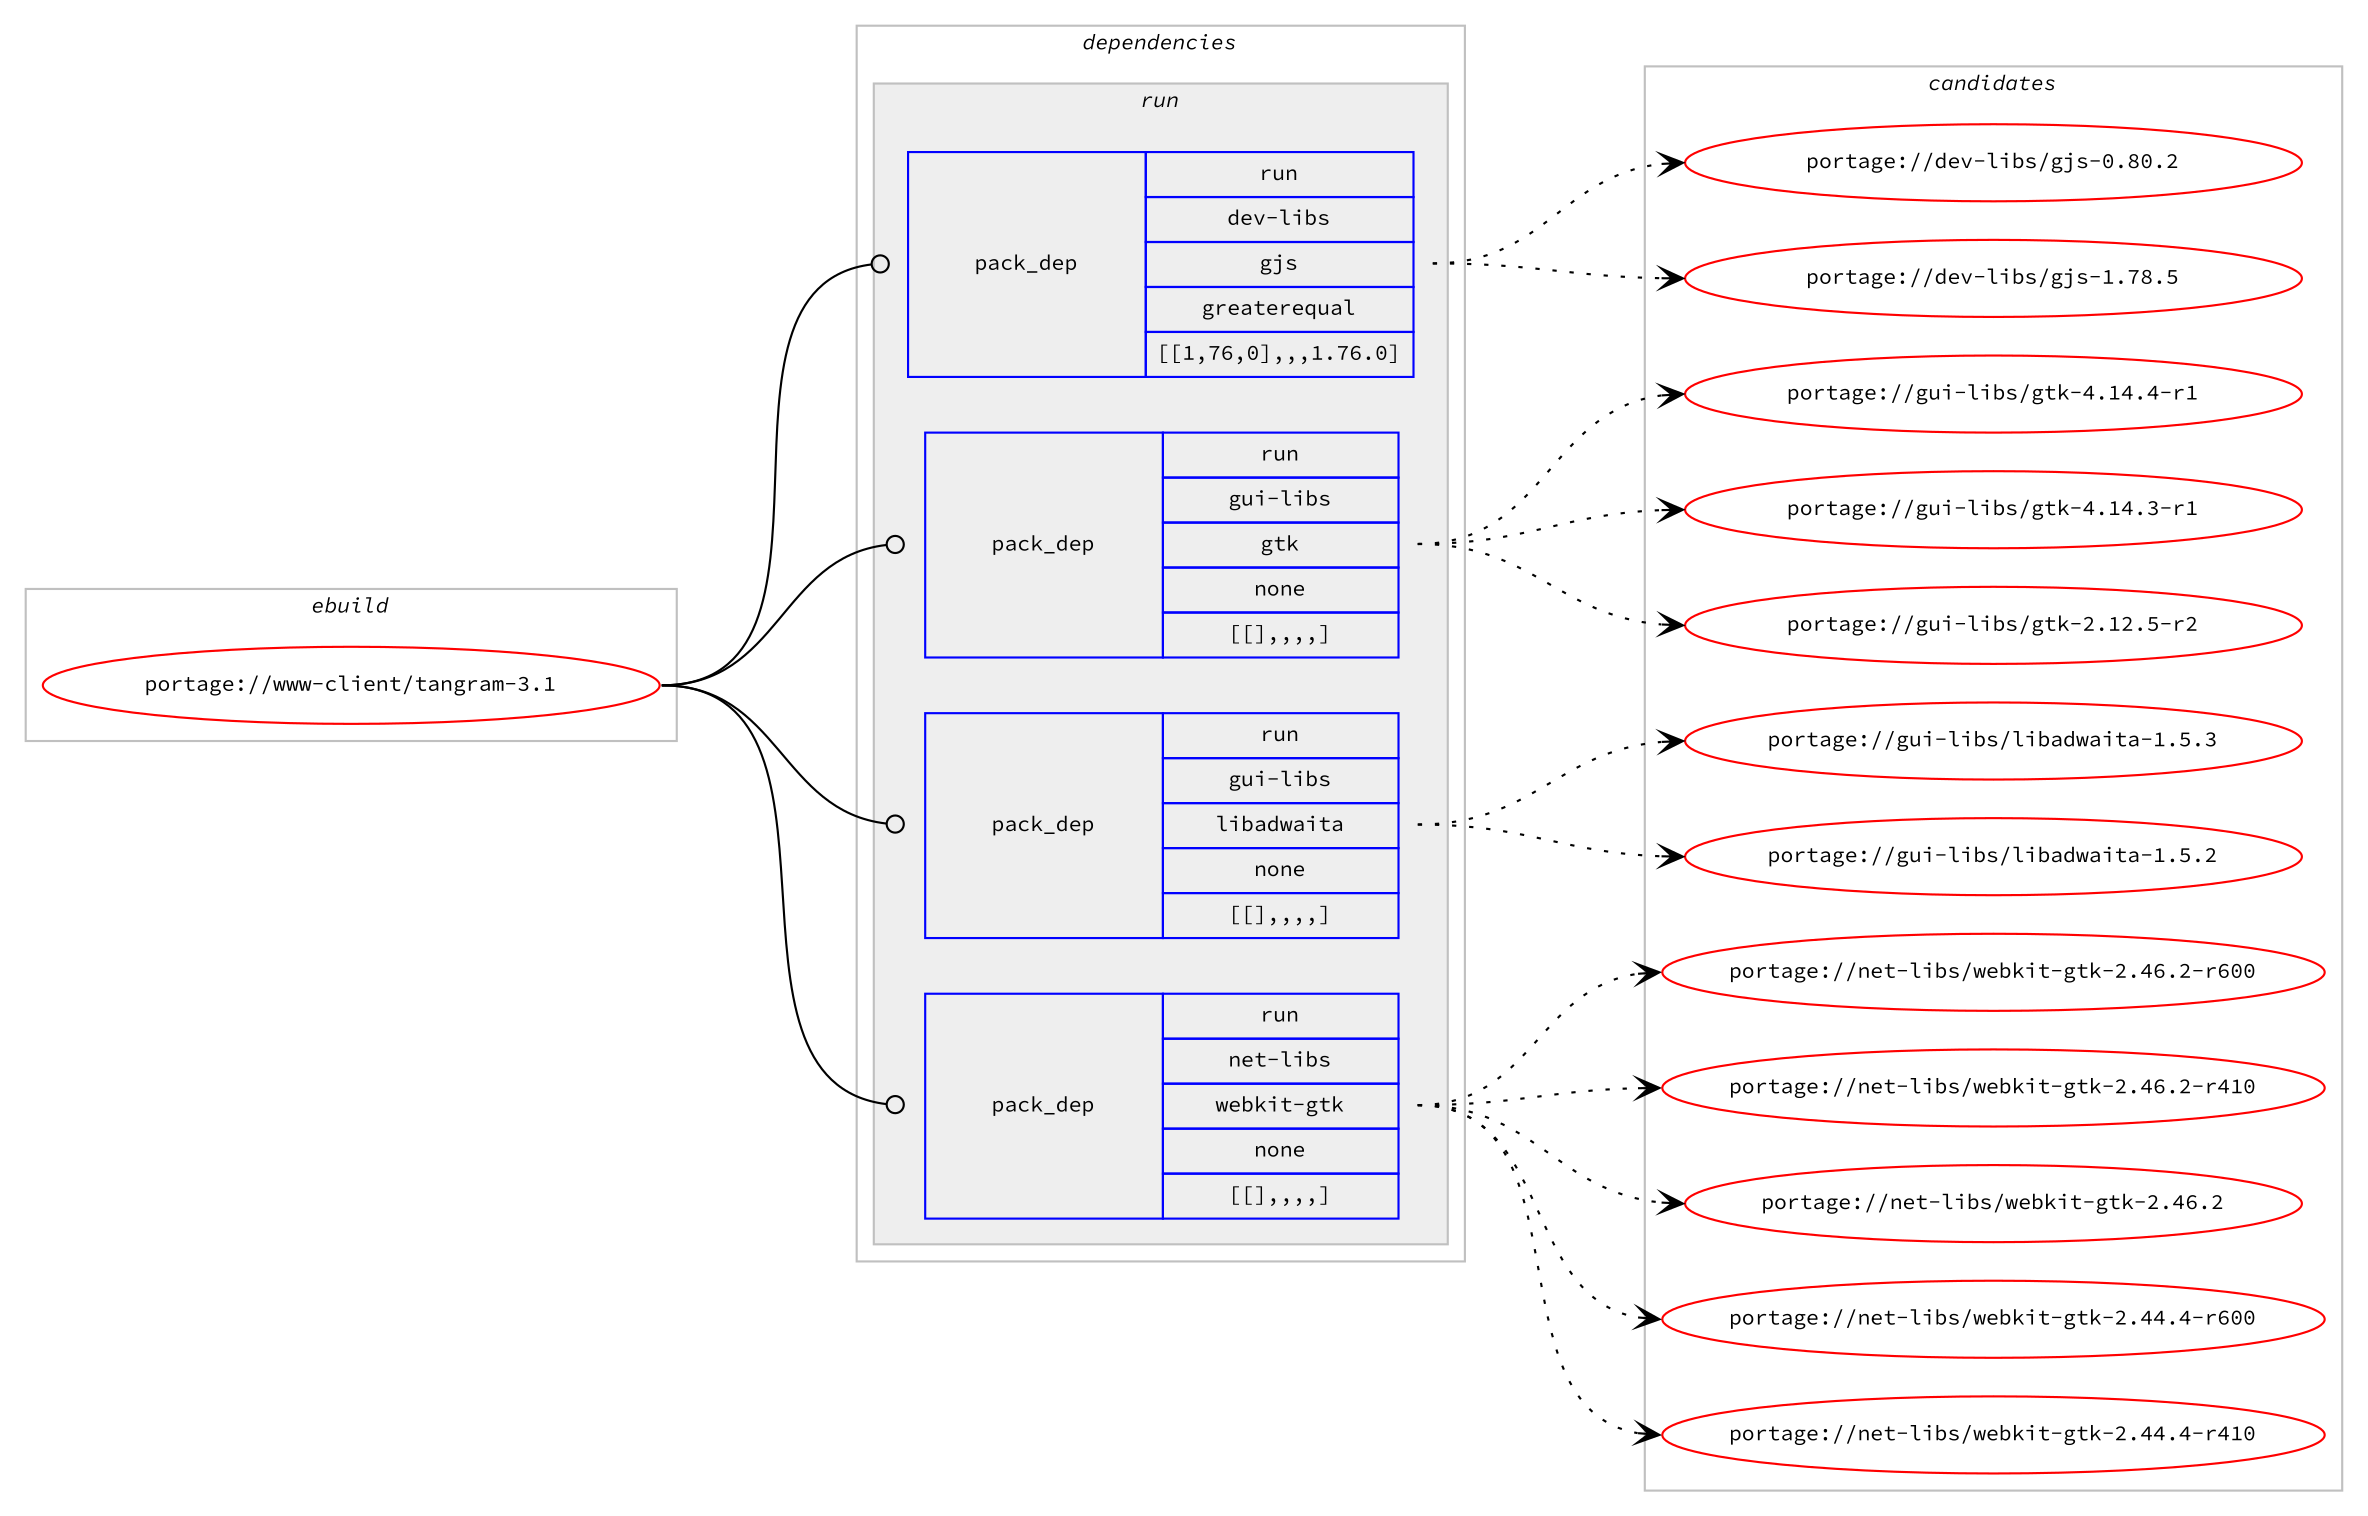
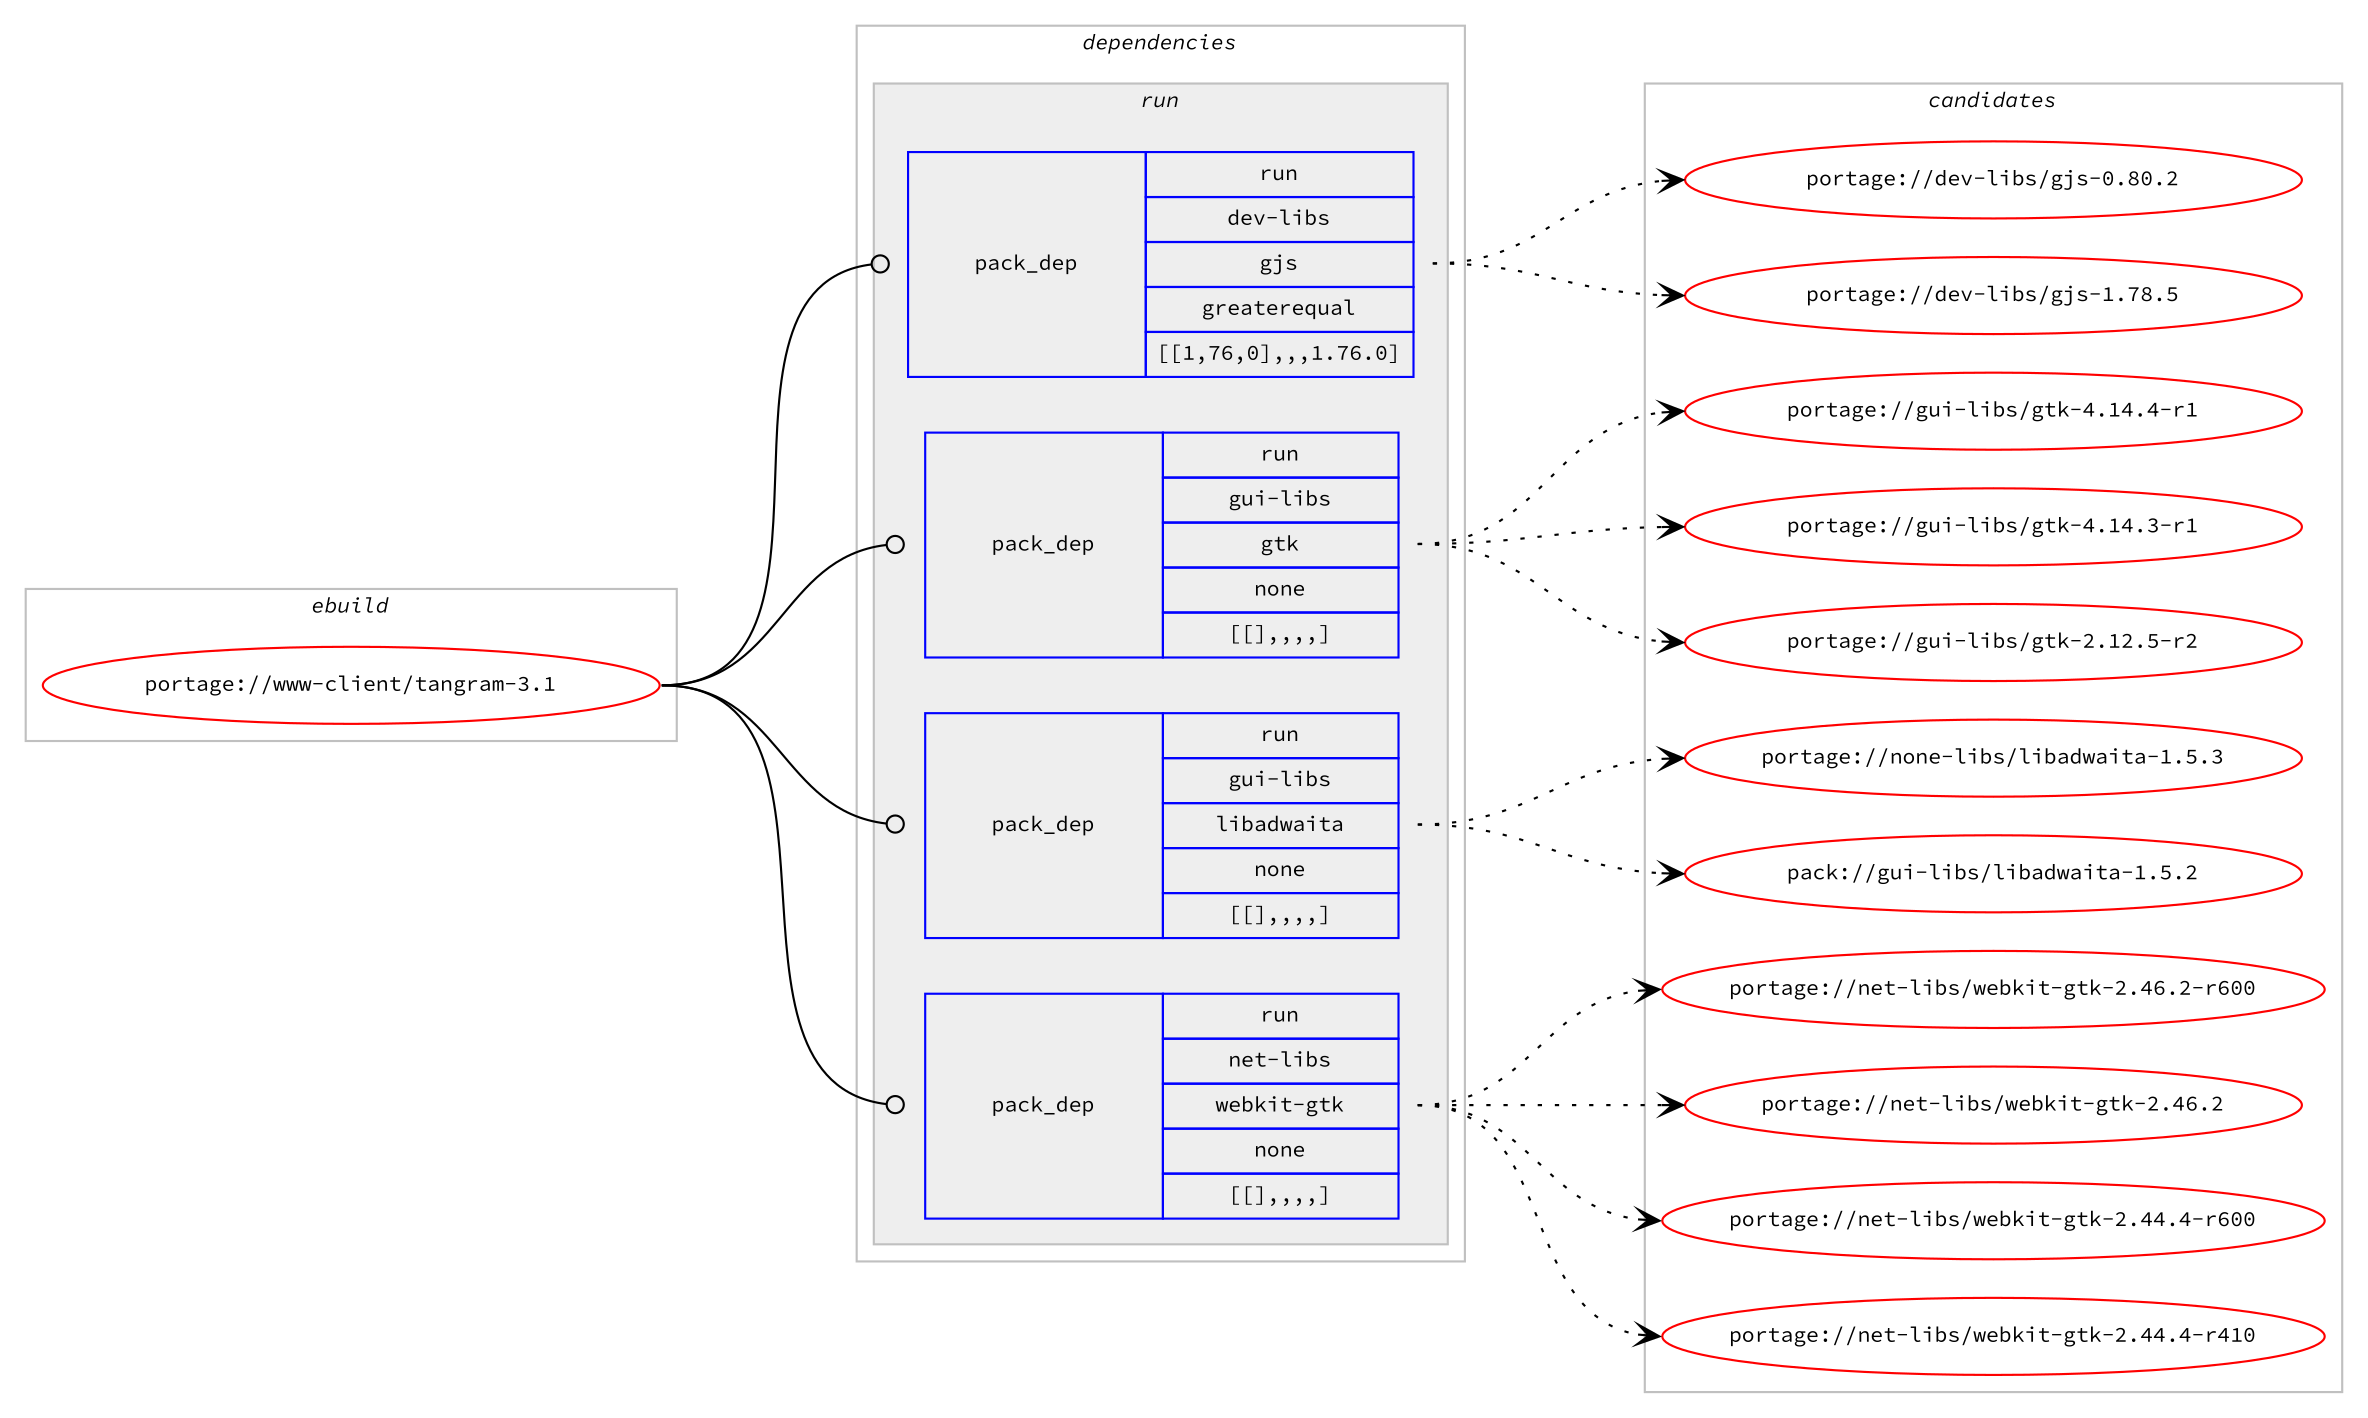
  digraph {
    compound=true
    concentrate=true
    fontname="Source Code Pro"
    fontsize=10
    newrank=true
    rankdir=LR
    ranksep=1.5
    node [color=red fontname="Source Code Pro" fontsize=10]
    edge [arrowhead=vee fontname="Source Code Pro" headport=w style=dotted tailport=e weight=100]
    n1 [label="portage://www-client/tangram-3.1" width=4]
    n2 [color=blue label=<<TABLE BORDER="0" CELLBORDER="1" CELLSPACING="0" CELLPADDING="4" WIDTH="220"><TR><TD ROWSPAN="6" CELLPADDING="30">pack_dep</TD></TR><TR><TD WIDTH="110">run</TD></TR><TR><TD>dev-libs</TD></TR><TR><TD>gjs</TD></TR><TR><TD>greaterequal</TD></TR><TR><TD>[[1,76,0],,,1.76.0]</TD></TR></TABLE>> shape=none]
    n3 [color=blue label=<<TABLE BORDER="0" CELLBORDER="1" CELLSPACING="0" CELLPADDING="4" WIDTH="220"><TR><TD ROWSPAN="6" CELLPADDING="30">pack_dep</TD></TR><TR><TD WIDTH="110">run</TD></TR><TR><TD>gui-libs</TD></TR><TR><TD>gtk</TD></TR><TR><TD>none</TD></TR><TR><TD>[[],,,,]</TD></TR></TABLE>> shape=none]
    n4 [color=blue label=<<TABLE BORDER="0" CELLBORDER="1" CELLSPACING="0" CELLPADDING="4" WIDTH="220"><TR><TD ROWSPAN="6" CELLPADDING="30">pack_dep</TD></TR><TR><TD WIDTH="110">run</TD></TR><TR><TD>gui-libs</TD></TR><TR><TD>libadwaita</TD></TR><TR><TD>none</TD></TR><TR><TD>[[],,,,]</TD></TR></TABLE>> shape=none]
    n5 [color=blue label=<<TABLE BORDER="0" CELLBORDER="1" CELLSPACING="0" CELLPADDING="4" WIDTH="220"><TR><TD ROWSPAN="6" CELLPADDING="30">pack_dep</TD></TR><TR><TD WIDTH="110">run</TD></TR><TR><TD>net-libs</TD></TR><TR><TD>webkit-gtk</TD></TR><TR><TD>none</TD></TR><TR><TD>[[],,,,]</TD></TR></TABLE>> shape=none]
    n6 [label="portage://dev-libs/gjs-0.80.2" width=4]
    n7 [label="portage://dev-libs/gjs-1.78.5" width=4]
    n8 [label="portage://gui-libs/gtk-4.14.4-r1" width=4]
    n9 [label="portage://gui-libs/gtk-4.14.3-r1" width=4]
    n10 [label="portage://gui-libs/gtk-2.12.5-r2" width=4]
-   n11 [label="portage://gui-libs/libadwaita-1.5.3" width=4]
-   n12 [label="portage://gui-libs/libadwaita-1.5.2" width=4]
+   n11 [label="portage://none-libs/libadwaita-1.5.3" width=4]
+   n12 [label="pack://gui-libs/libadwaita-1.5.2" width=4]
    n13 [label="portage://net-libs/webkit-gtk-2.46.2-r600" width=4]
-   n14 [label="portage://net-libs/webkit-gtk-2.46.2-r410" width=4]
    n15 [label="portage://net-libs/webkit-gtk-2.46.2" width=4]
    n16 [label="portage://net-libs/webkit-gtk-2.44.4-r600" width=4]
    n17 [label="portage://net-libs/webkit-gtk-2.44.4-r410" width=4]
    subgraph cluster_1 {
      color=gray
      label=<<i>ebuild</i>>
      n1
    }
    subgraph cluster_2 {
      color=gray
      label=<<i>dependencies</i>>
      subgraph cluster_3 {
        color=gray
        fillcolor="#eeeeee"
        label=<<i>compile</i>>
        style=filled
      }
      subgraph cluster_4 {
        color=gray
        fillcolor="#eeeeee"
        label=<<i>compile and run</i>>
        style=filled
      }
      subgraph cluster_5 {
        color=gray
        fillcolor="#eeeeee"
        label=<<i>run</i>>
        style=filled
        subgraph sub_6 {
          color=gray
          fillcolor="#eeeeee"
          label=<<i>run</i>>
          style=filled
          n2
        }
        subgraph sub_7 {
          color=gray
          fillcolor="#eeeeee"
          label=<<i>run</i>>
          style=filled
          n3
        }
        subgraph sub_8 {
          color=gray
          fillcolor="#eeeeee"
          label=<<i>run</i>>
          style=filled
          n4
        }
        subgraph sub_9 {
          color=gray
          fillcolor="#eeeeee"
          label=<<i>run</i>>
          style=filled
          n5
        }
      }
    }
    subgraph cluster_10 {
      color=gray
      label=<<i>candidates</i>>
      rank=same
      subgraph sub_11 {
        color=black
        label=<<i>candidates</i>>
        nodesep=1
        rank=same
        n6
        n7
      }
      subgraph sub_12 {
        color=black
        label=<<i>candidates</i>>
        nodesep=1
        rank=same
        n8
        n9
        n10
      }
      subgraph sub_13 {
        color=black
        label=<<i>candidates</i>>
        nodesep=1
        rank=same
        n11
        n12
      }
      subgraph sub_14 {
        color=black
        label=<<i>candidates</i>>
        nodesep=1
        rank=same
        n13
-       n14
        n15
        n16
        n17
      }
    }
    n1 -> n2 [arrowhead=odot style=solid weight=20]
    n1 -> n3 [arrowhead=odot style=solid weight=20]
    n1 -> n4 [arrowhead=odot style=solid weight=20]
    n1 -> n5 [arrowhead=odot style=solid weight=20]
    n2 -> n6
    n2 -> n7
    n3 -> n8
    n3 -> n9
    n3 -> n10
    n4 -> n11
    n4 -> n12
    n5 -> n13
-   n5 -> n14
    n5 -> n15
    n5 -> n16
    n5 -> n17
  }
